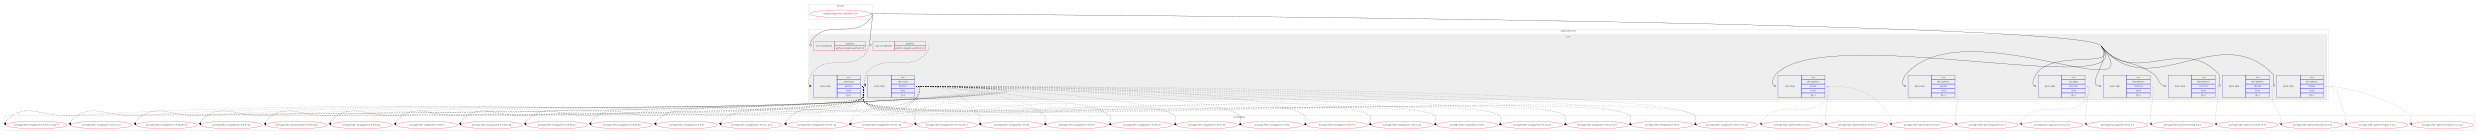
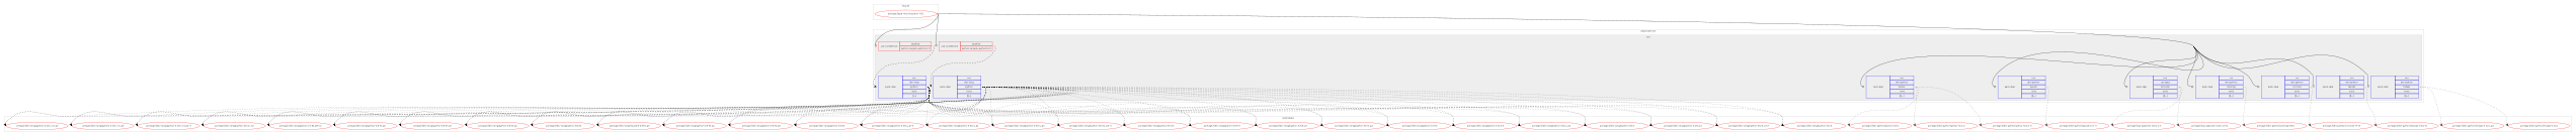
  digraph {
    compound=true
    concentrate=true
    fontname=Montserrat
    fontsize=10
    newrank=true
    rankdir=TB
    ranksep=1.5
    node [color=red fontname=Montserrat fontsize=10]
    edge [arrowhead=vee fontname=Montserrat headport=w style=dotted tailport=e weight=100]
    n1 [label="portage://app-misc/liquidctl-1.12.1" width=4]
    n2 [color=blue label=<<TABLE BORDER="0" CELLBORDER="1" CELLSPACING="0" CELLPADDING="4" WIDTH="220"><TR><TD ROWSPAN="6" CELLPADDING="30">pack_dep</TD></TR><TR><TD WIDTH="110">run</TD></TR><TR><TD>dev-lang</TD></TR><TR><TD>python</TD></TR><TR><TD>none</TD></TR><TR><TD>[[],,,,]</TD></TR></TABLE>> shape=none]
    n3 [label=<<TABLE BORDER="0" CELLBORDER="1" CELLSPACING="0" CELLPADDING="4"><TR><TD ROWSPAN="3" CELLPADDING="10">use_conditional</TD></TR><TR><TD>positive</TD></TR><TR><TD>python_targets_python3_10</TD></TR></TABLE>> shape=none]
    n4 [color=blue label=<<TABLE BORDER="0" CELLBORDER="1" CELLSPACING="0" CELLPADDING="4" WIDTH="220"><TR><TD ROWSPAN="6" CELLPADDING="30">pack_dep</TD></TR><TR><TD WIDTH="110">run</TD></TR><TR><TD>dev-lang</TD></TR><TR><TD>python</TD></TR><TR><TD>none</TD></TR><TR><TD>[[],,,,]</TD></TR></TABLE>> shape=none]
    n5 [label=<<TABLE BORDER="0" CELLBORDER="1" CELLSPACING="0" CELLPADDING="4"><TR><TD ROWSPAN="3" CELLPADDING="10">use_conditional</TD></TR><TR><TD>positive</TD></TR><TR><TD>python_targets_python3_11</TD></TR></TABLE>> shape=none]
    n6 [color=blue label=<<TABLE BORDER="0" CELLBORDER="1" CELLSPACING="0" CELLPADDING="4" WIDTH="220"><TR><TD ROWSPAN="6" CELLPADDING="30">pack_dep</TD></TR><TR><TD WIDTH="110">run</TD></TR><TR><TD>dev-python</TD></TR><TR><TD>colorlog</TD></TR><TR><TD>none</TD></TR><TR><TD>[[],,,,]</TD></TR></TABLE>> shape=none]
    n7 [color=blue label=<<TABLE BORDER="0" CELLBORDER="1" CELLSPACING="0" CELLPADDING="4" WIDTH="220"><TR><TD ROWSPAN="6" CELLPADDING="30">pack_dep</TD></TR><TR><TD WIDTH="110">run</TD></TR><TR><TD>dev-python</TD></TR><TR><TD>crcmod</TD></TR><TR><TD>none</TD></TR><TR><TD>[[],,,,]</TD></TR></TABLE>> shape=none]
    n8 [color=blue label=<<TABLE BORDER="0" CELLBORDER="1" CELLSPACING="0" CELLPADDING="4" WIDTH="220"><TR><TD ROWSPAN="6" CELLPADDING="30">pack_dep</TD></TR><TR><TD WIDTH="110">run</TD></TR><TR><TD>dev-python</TD></TR><TR><TD>docopt</TD></TR><TR><TD>none</TD></TR><TR><TD>[[],,,,]</TD></TR></TABLE>> shape=none]
    n9 [color=blue label=<<TABLE BORDER="0" CELLBORDER="1" CELLSPACING="0" CELLPADDING="4" WIDTH="220"><TR><TD ROWSPAN="6" CELLPADDING="30">pack_dep</TD></TR><TR><TD WIDTH="110">run</TD></TR><TR><TD>dev-python</TD></TR><TR><TD>hidapi</TD></TR><TR><TD>none</TD></TR><TR><TD>[[],,,,]</TD></TR></TABLE>> shape=none]
    n10 [color=blue label=<<TABLE BORDER="0" CELLBORDER="1" CELLSPACING="0" CELLPADDING="4" WIDTH="220"><TR><TD ROWSPAN="6" CELLPADDING="30">pack_dep</TD></TR><TR><TD WIDTH="110">run</TD></TR><TR><TD>dev-python</TD></TR><TR><TD>pillow</TD></TR><TR><TD>none</TD></TR><TR><TD>[[],,,,]</TD></TR></TABLE>> shape=none]
    n11 [color=blue label=<<TABLE BORDER="0" CELLBORDER="1" CELLSPACING="0" CELLPADDING="4" WIDTH="220"><TR><TD ROWSPAN="6" CELLPADDING="30">pack_dep</TD></TR><TR><TD WIDTH="110">run</TD></TR><TR><TD>dev-python</TD></TR><TR><TD>pyusb</TD></TR><TR><TD>none</TD></TR><TR><TD>[[],,,,]</TD></TR></TABLE>> shape=none]
    n12 [color=blue label=<<TABLE BORDER="0" CELLBORDER="1" CELLSPACING="0" CELLPADDING="4" WIDTH="220"><TR><TD ROWSPAN="6" CELLPADDING="30">pack_dep</TD></TR><TR><TD WIDTH="110">run</TD></TR><TR><TD>sys-apps</TD></TR><TR><TD>i2c-tools</TD></TR><TR><TD>none</TD></TR><TR><TD>[[],,,,]</TD></TR></TABLE>> shape=none]
    n13 [label="portage://dev-lang/python-3.13.0_rc2" width=4]
    n14 [label="portage://dev-lang/python-3.13.0_rc1_p3-r1" width=4]
+   n15 [label="portage://dev-lang/python-3.13.0_rc1_p3" width=4]
    n16 [label="portage://dev-lang/python-3.13.0_rc1_p2" width=4]
    n17 [label="portage://dev-lang/python-3.12.6" width=4]
    n18 [label="portage://dev-lang/python-3.12.5_p1-r1" width=4]
    n19 [label="portage://dev-lang/python-3.12.5_p1" width=4]
    n20 [label="portage://dev-lang/python-3.12.5" width=4]
    n21 [label="portage://dev-lang/python-3.12.4_p3" width=4]
    n22 [label="portage://dev-lang/python-3.12.3-r1" width=4]
    n23 [label="portage://dev-lang/python-3.11.10" width=4]
    n24 [label="portage://dev-lang/python-3.11.9_p2" width=4]
    n25 [label="portage://dev-lang/python-3.21.9_p1" width=4]
    n26 [label="portage://dev-lang/python-3.11.9-r1" width=4]
    n27 [label="portage://dev-lang/python-3.10.15" width=4]
    n28 [label="portage://dev-lang/python-3.10.14_p3-r1" width=4]
    n29 [label="portage://dev-lang/python-3.10.14_p3" width=4]
    n30 [label="portage://dev-lang/python-3.10.14_p2" width=4]
    n31 [label="portage://dev-lang/python-3.10.14_p1-r1" width=4]
    n32 [label="portage://dev-lang/python-3.9.20" width=4]
    n33 [label="portage://dev-lang/python-3.9.19_p5" width=4]
    n34 [label="portage://dev-lang/python-3.9.19_p4" width=4]
    n35 [label="portage://dev-lang/liquidctl-3.9.19_p3" width=4]
    n36 [label="portage://dev-lang/python-3.8.20" width=4]
    n37 [label="portage://dev-lang/python-3.8.19_p4" width=4]
-   n38 [label="portage://dev-positive/python-3.8.19_p3" width=4]
+   n38 [label="portage://dev-lang/python-3.8.19_p3" width=4]
    n39 [label="portage://dev-lang/python-3.8.19_p2" width=4]
    n40 [label="portage://dev-lang/python-2.7.18_p16-r2" width=4]
    n41 [label="portage://dev-python/colorlog-6.8.2" width=4]
    n42 [label="portage://dev-python/crcmod-1.7-r5" width=4]
    n43 [label="portage://dev-python/docopt-0.6.2-r5" width=4]
    n44 [label="portage://dev-python/hidapi-0.14.0_p2" width=4]
    n45 [label="portage://dev-python/hidapi-0.14.0" width=4]
    n46 [label="portage://dev-python/pillow-10.4.0" width=4]
    n47 [label="portage://dev-python/pillow-10.3.0" width=4]
    n48 [label="portage://dev-python/pillow-10.2.0-r1" width=4]
    n49 [label="portage://dev-python/pyusb-1.2.1-r1" width=4]
    n50 [label="portage://sys-apps/i2c-tools-4.3-r2" width=4]
    n51 [label="portage://sys-apps/i5c-tools-4.3" width=4]
    subgraph cluster_1 {
      color=gray
      label=<<i>ebuild</i>>
      n1
    }
    subgraph cluster_2 {
      color=gray
      label=<<i>dependencies</i>>
      subgraph cluster_3 {
        color=gray
        fillcolor="#eeeeee"
        label=<<i>compile</i>>
        style=filled
      }
      subgraph cluster_4 {
        color=gray
        fillcolor="#eeeeee"
        label=<<i>compile and run</i>>
        style=filled
      }
      subgraph cluster_5 {
        color=gray
        fillcolor="#eeeeee"
        label=<<i>run</i>>
        style=filled
        subgraph sub_6 {
          color=gray
          fillcolor="#eeeeee"
          label=<<i>run</i>>
          style=filled
          n3
          subgraph sub_7 {
            color=gray
            fillcolor="#eeeeee"
            label=<<i>run</i>>
            style=filled
            n2
          }
        }
        subgraph sub_8 {
          color=gray
          fillcolor="#eeeeee"
          label=<<i>run</i>>
          style=filled
          n5
          subgraph sub_9 {
            color=gray
            fillcolor="#eeeeee"
            label=<<i>run</i>>
            style=filled
            n4
          }
        }
        subgraph sub_10 {
          color=gray
          fillcolor="#eeeeee"
          label=<<i>run</i>>
          style=filled
          n6
        }
        subgraph sub_11 {
          color=gray
          fillcolor="#eeeeee"
          label=<<i>run</i>>
          style=filled
          n7
        }
        subgraph sub_12 {
          color=gray
          fillcolor="#eeeeee"
          label=<<i>run</i>>
          style=filled
          n8
        }
        subgraph sub_13 {
          color=gray
          fillcolor="#eeeeee"
          label=<<i>run</i>>
          style=filled
          n9
        }
        subgraph sub_14 {
          color=gray
          fillcolor="#eeeeee"
          label=<<i>run</i>>
          style=filled
          n10
        }
        subgraph sub_15 {
          color=gray
          fillcolor="#eeeeee"
          label=<<i>run</i>>
          style=filled
          n11
        }
        subgraph sub_16 {
          color=gray
          fillcolor="#eeeeee"
          label=<<i>run</i>>
          style=filled
          n12
        }
      }
    }
    subgraph cluster_17 {
      color=gray
      label=<<i>candidates</i>>
      rank=same
      subgraph sub_18 {
        color=black
        label=<<i>candidates</i>>
        nodesep=1
        rank=same
        n13
        n14
+       n15
        n16
        n17
        n18
        n19
        n20
        n21
        n22
        n23
        n24
        n25
        n26
        n27
        n28
        n29
        n30
        n31
        n32
        n33
        n34
        n35
        n36
        n37
        n38
        n39
        n40
      }
      subgraph sub_19 {
        color=black
        label=<<i>candidates</i>>
        nodesep=1
        rank=same
        n13
        n14
+       n15
        n16
        n17
        n18
        n19
        n20
        n21
        n22
        n23
        n24
        n25
        n26
        n27
        n28
        n29
        n30
        n31
        n32
        n33
        n34
        n35
        n36
        n37
        n38
        n39
        n40
      }
      subgraph sub_20 {
        color=black
        label=<<i>candidates</i>>
        nodesep=1
        rank=same
        n41
      }
      subgraph sub_21 {
        color=black
        label=<<i>candidates</i>>
        nodesep=1
        rank=same
        n42
      }
      subgraph sub_22 {
        color=black
        label=<<i>candidates</i>>
        nodesep=1
        rank=same
        n43
      }
      subgraph sub_23 {
        color=black
        label=<<i>candidates</i>>
        nodesep=1
        rank=same
        n44
        n45
      }
      subgraph sub_24 {
        color=black
        label=<<i>candidates</i>>
        nodesep=1
        rank=same
        n46
        n47
        n48
      }
      subgraph sub_25 {
        color=black
        label=<<i>candidates</i>>
        nodesep=1
        rank=same
        n49
      }
      subgraph sub_26 {
        color=black
        label=<<i>candidates</i>>
        nodesep=1
        rank=same
        n50
        n51
      }
    }
    n1 -> n3 [arrowhead=odot style=solid weight=20]
    n1 -> n5 [arrowhead=odot style=solid weight=20]
    n1 -> n6 [arrowhead=odot style=solid weight=20]
    n1 -> n7 [arrowhead=odot style=solid weight=20]
    n1 -> n8 [arrowhead=odot style=solid weight=20]
    n1 -> n9 [arrowhead=odot style=solid weight=20]
    n1 -> n10 [arrowhead=odot style=solid weight=20]
    n1 -> n11 [arrowhead=odot style=solid weight=20]
    n1 -> n12 [arrowhead=odot style=solid weight=20]
    n2 -> n13
    n2 -> n14
+   n2 -> n15
    n2 -> n16
    n2 -> n17
    n2 -> n18
    n2 -> n19
    n2 -> n20
    n2 -> n21
    n2 -> n22
    n2 -> n23
    n2 -> n24
    n2 -> n25
    n2 -> n26
    n2 -> n27
    n2 -> n28
    n2 -> n29
    n2 -> n30
    n2 -> n31
    n2 -> n32
    n2 -> n33
    n2 -> n34
    n2 -> n35
    n2 -> n36
    n2 -> n37
    n2 -> n38
    n2 -> n39
    n2 -> n40
    n3 -> n2 [style=dashed weight=20]
    n4 -> n13
    n4 -> n14
+   n4 -> n15
    n4 -> n16
    n4 -> n17
    n4 -> n18
    n4 -> n19
    n4 -> n20
    n4 -> n21
    n4 -> n22
    n4 -> n23
    n4 -> n24
    n4 -> n25
    n4 -> n26
    n4 -> n27
    n4 -> n28
    n4 -> n29
    n4 -> n30
    n4 -> n31
    n4 -> n32
    n4 -> n33
    n4 -> n34
    n4 -> n35
    n4 -> n36
    n4 -> n37
    n4 -> n38
    n4 -> n39
    n4 -> n40
    n5 -> n4 [style=dashed weight=20]
    n6 -> n41
    n7 -> n42
    n8 -> n43
    n9 -> n44
    n9 -> n45
    n10 -> n46
    n10 -> n47
    n10 -> n48
    n11 -> n49
    n12 -> n50
    n12 -> n51
  }
